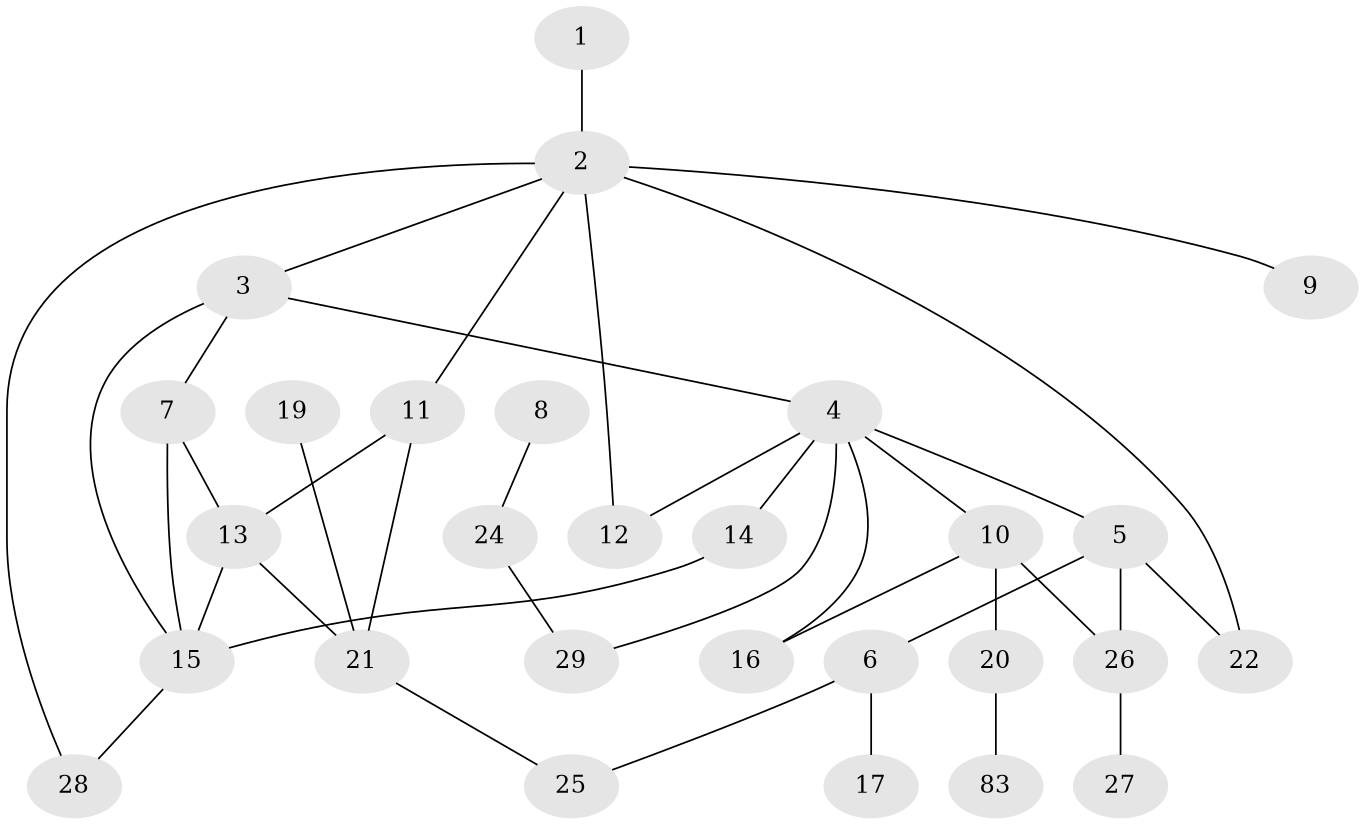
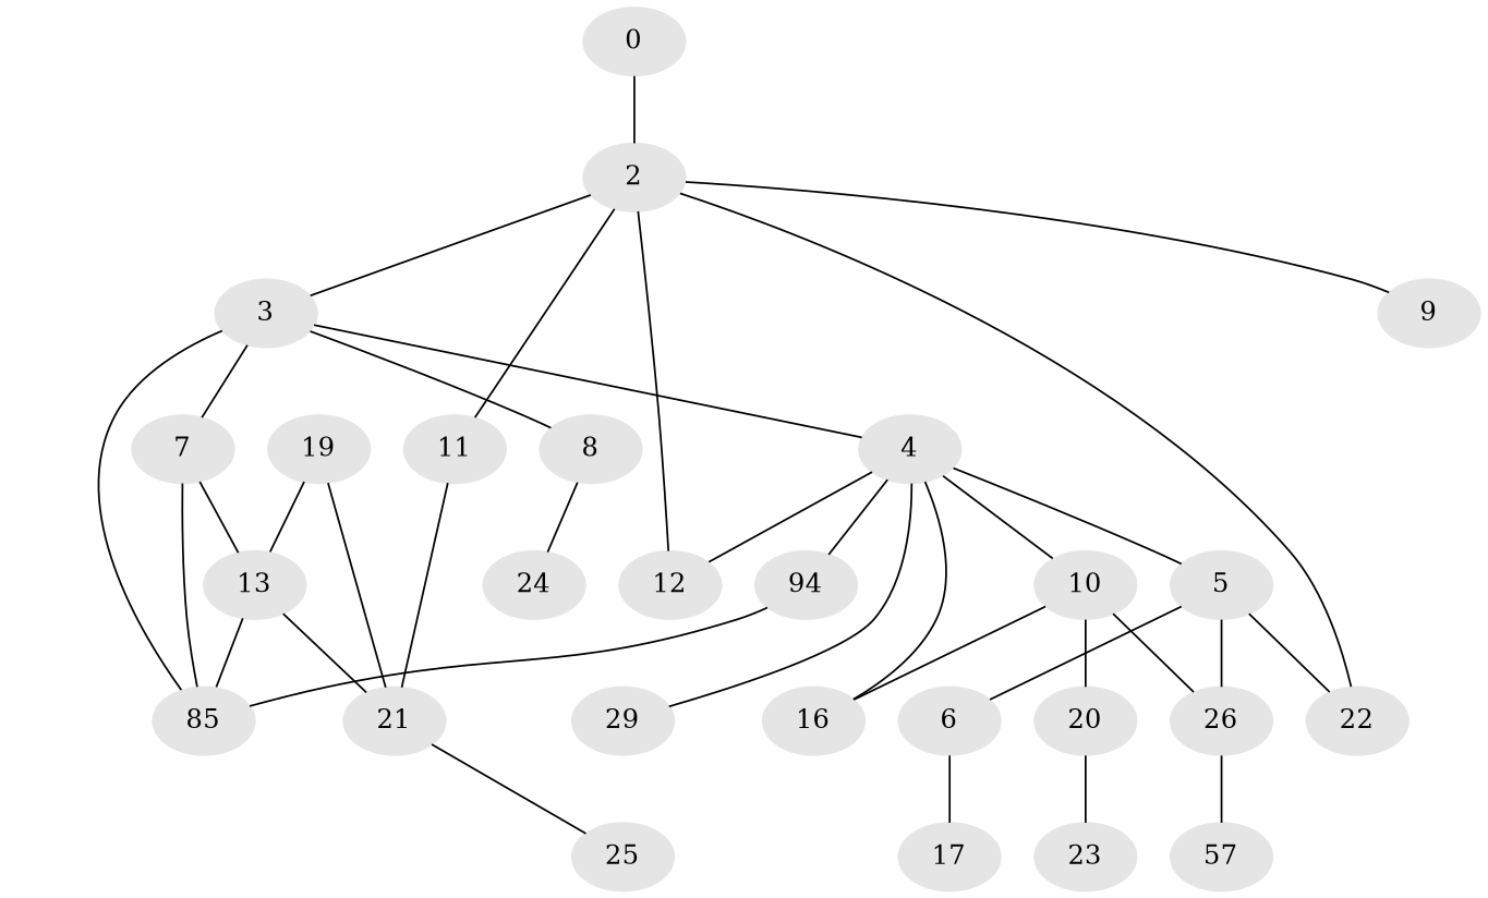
  graph {
    node [color=gray90 style=filled]
    edge [weight=1.0]
-   1
+   1 [label=0]
    2
    3
    9
    11
    12
    22
-   28
    4
    7
    8
-   15
+   15 [label=85]
    13
    21
    5
    10
-   14
+   14 [label=94]
    16
    29
    24
    6
    26
    20
    17
    25
-   27
-   23 [label=83]
+   27 [label=57]
+   23
    19
    1 -- 2
    2 -- 3
    2 -- 9
    2 -- 11
    2 -- 12
    2 -- 22
-   2 -- 28
    3 -- 4
    3 -- 7 [weight=2.0]
+   3 -- 8
    3 -- 15
-   11 -- 13
+   19 -- 13
    11 -- 21
    4 -- 12
    4 -- 5
    4 -- 10
    4 -- 14
    4 -- 16
    4 -- 29
    7 -- 15
    7 -- 13
    8 -- 24
-   15 -- 28
    13 -- 15
    13 -- 21
    21 -- 25
    5 -- 22
    5 -- 6
    5 -- 26
    10 -- 16
    10 -- 26
    10 -- 20
    14 -- 15 [weight=2.0]
-   24 -- 29
    6 -- 17 [weight=3.0]
-   6 -- 25
    26 -- 27
    20 -- 23
    19 -- 21
  }
